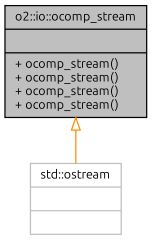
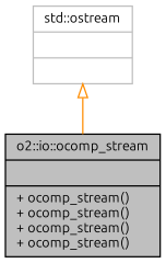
  digraph {
    fontname=Ubuntu
    node [fontname=Ubuntu fontsize=10 shape=record]
    n1 [color=black fillcolor=grey75 fontcolor=black height=0.2 label="{o2::io::ocomp_stream\n||+ ocomp_stream()\l+ ocomp_stream()\l+ ocomp_stream()\l+ ocomp_stream()\l}" style=filled width=0.4]
    n2 [color=grey75 height=0.2 label="{std::ostream\n||}" width=0.4]
-   n1 -> n2 [arrowtail=onormal color=darkorange dir=back fontname=Ubuntu fontsize=10 labelfontname=Helvetica labelfontsize=10 style=solid]
+   n2 -> n1 [arrowtail=onormal color=darkorange dir=back fontname=Ubuntu fontsize=10 labelfontname=Helvetica labelfontsize=10 style=solid]
  }
